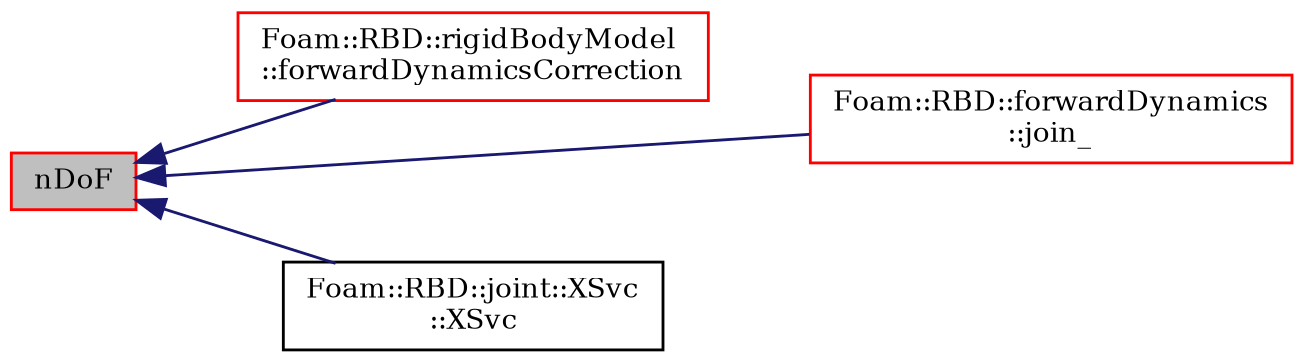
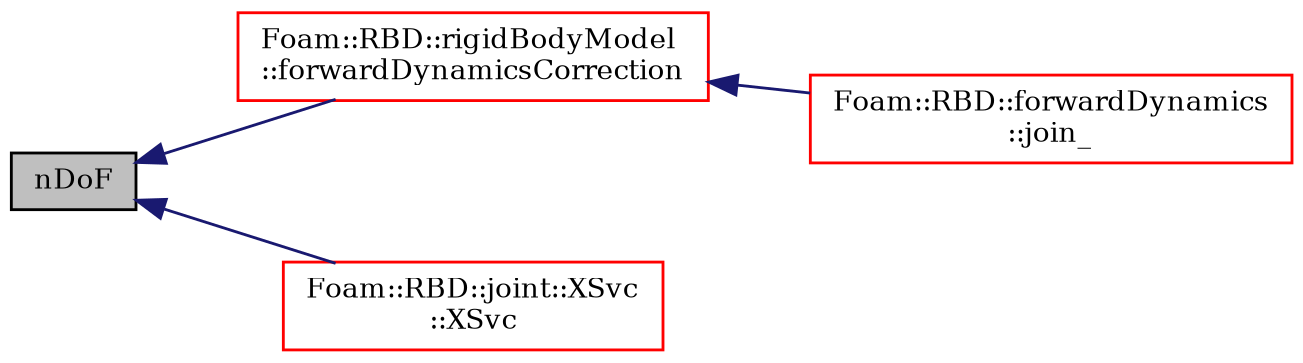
  digraph {
    fontname="DejaVu Serif"
    rankdir=LR
    node [color=black fontname="DejaVu Serif" fontsize=10 shape=record]
    edge [color=midnightblue dir=back fontname="DejaVu Serif" fontsize=10 labelfontname=Helvetica labelfontsize=10 style=solid]
-   n1 [color=red fillcolor=grey75 fontcolor=black height=0.2 label=nDoF style=filled width=0.4]
+   n1 [fillcolor=grey75 fontcolor=black height=0.2 label=nDoF style=filled width=0.4]
    n2 [color=red height=0.2 label="Foam::RBD::rigidBodyModel\l::forwardDynamicsCorrection" width=0.4]
    n3 [color=red height=0.2 label="Foam::RBD::forwardDynamics\l::join_" width=0.4]
-   n4 [height=0.2 label="Foam::RBD::joint::XSvc\l::XSvc" width=0.4]
+   n4 [color=red height=0.2 label="Foam::RBD::joint::XSvc\l::XSvc" width=0.4]
    n1 -> n2
-   n1 -> n3
+   n2 -> n3
    n1 -> n4
  }
